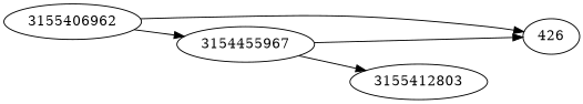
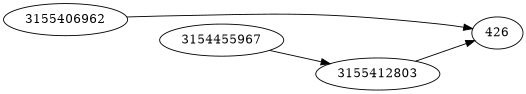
  strict digraph {
    rankdir=LR
    n1 [label=426]
    3155406962
    n3 [label=3154455967]
    3155412803
    3155406962 -> n1
-   3155406962 -> n3
-   n3 -> n1
+   3155412803 -> n1
    n3 -> 3155412803
  }
